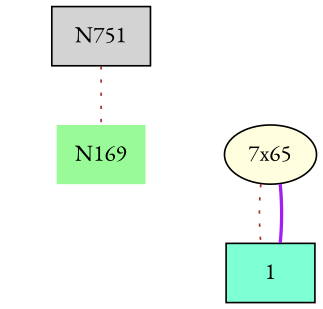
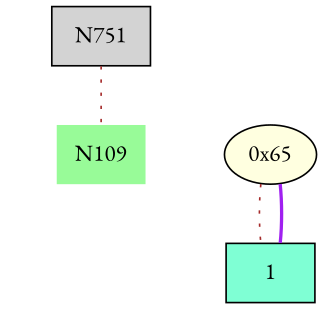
  digraph {
    fontname="EB Garamond"
    node [fontname="EB Garamond" shape=plaintext style=filled]
    edge [dir=none fontname="EB Garamond" style=dotted color=brown]
    "CONST NODES" [style=invis]
-   " N109 " [fillcolor=palegreen label=N169]
+   " N109 " [fillcolor=palegreen]
    "  N751  " [fillcolor=lightgrey shape=box]
-   "0x65" [fillcolor=lightyellow label="7x65" shape=""]
+   "0x65" [fillcolor=lightyellow shape=""]
    n5 [fillcolor=aquamarine label=1 shape=box]
    subgraph sub_1 {
      "CONST NODES"
      " N109 "
    }
    subgraph sub_2 {
      rank=same
      "  N751  "
    }
    subgraph sub_3 {
      rank=same
      " N109 "
      "0x65"
    }
    subgraph sub_4 {
      rank=same
      "CONST NODES"
      subgraph sub_5 {
        rank=same
        n5
      }
    }
    " N109 " -> "CONST NODES" [style=invis color=""]
    "  N751  " -> " N109 "
    "0x65" -> n5
    "0x65" -> n5 [color=purple style=bold]
  }
